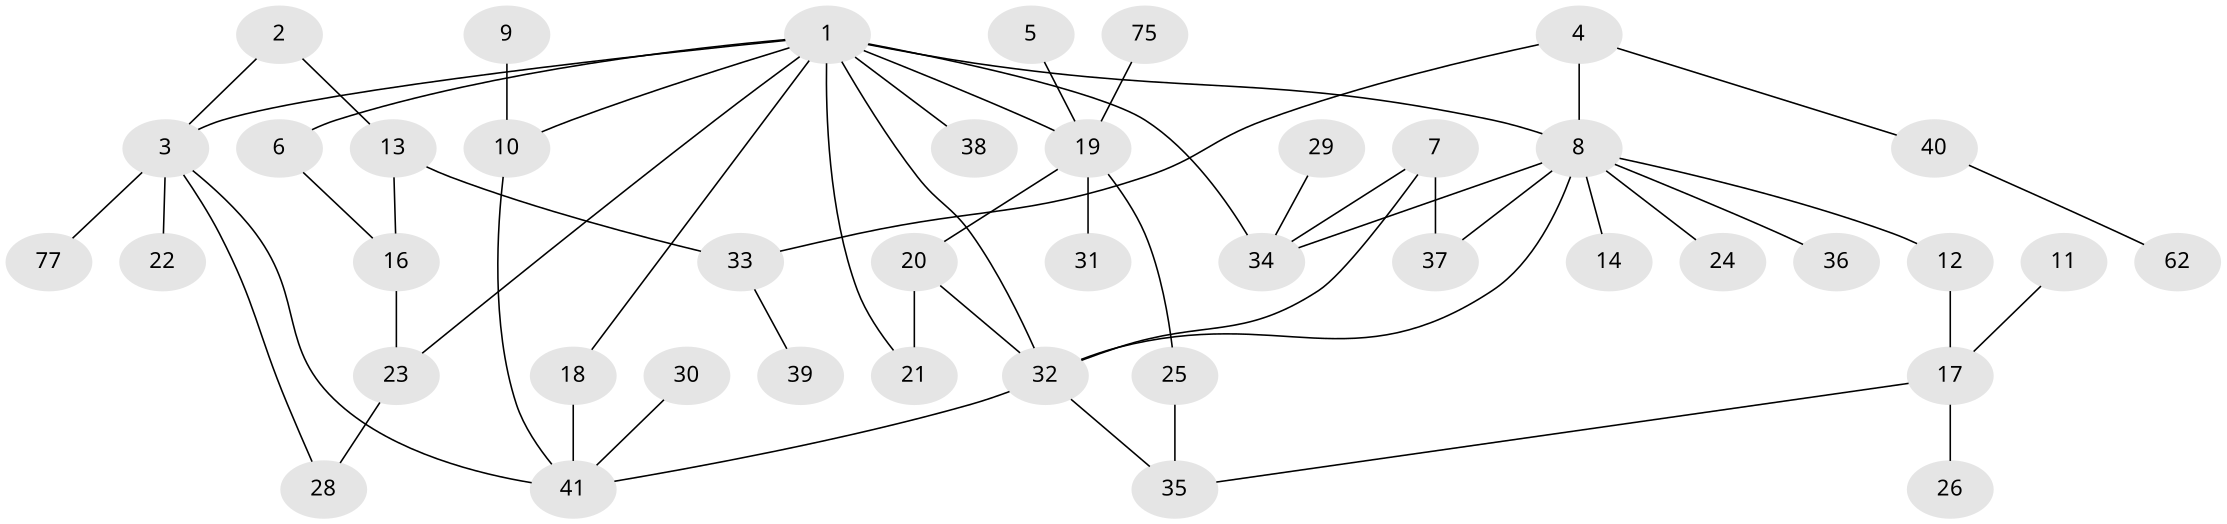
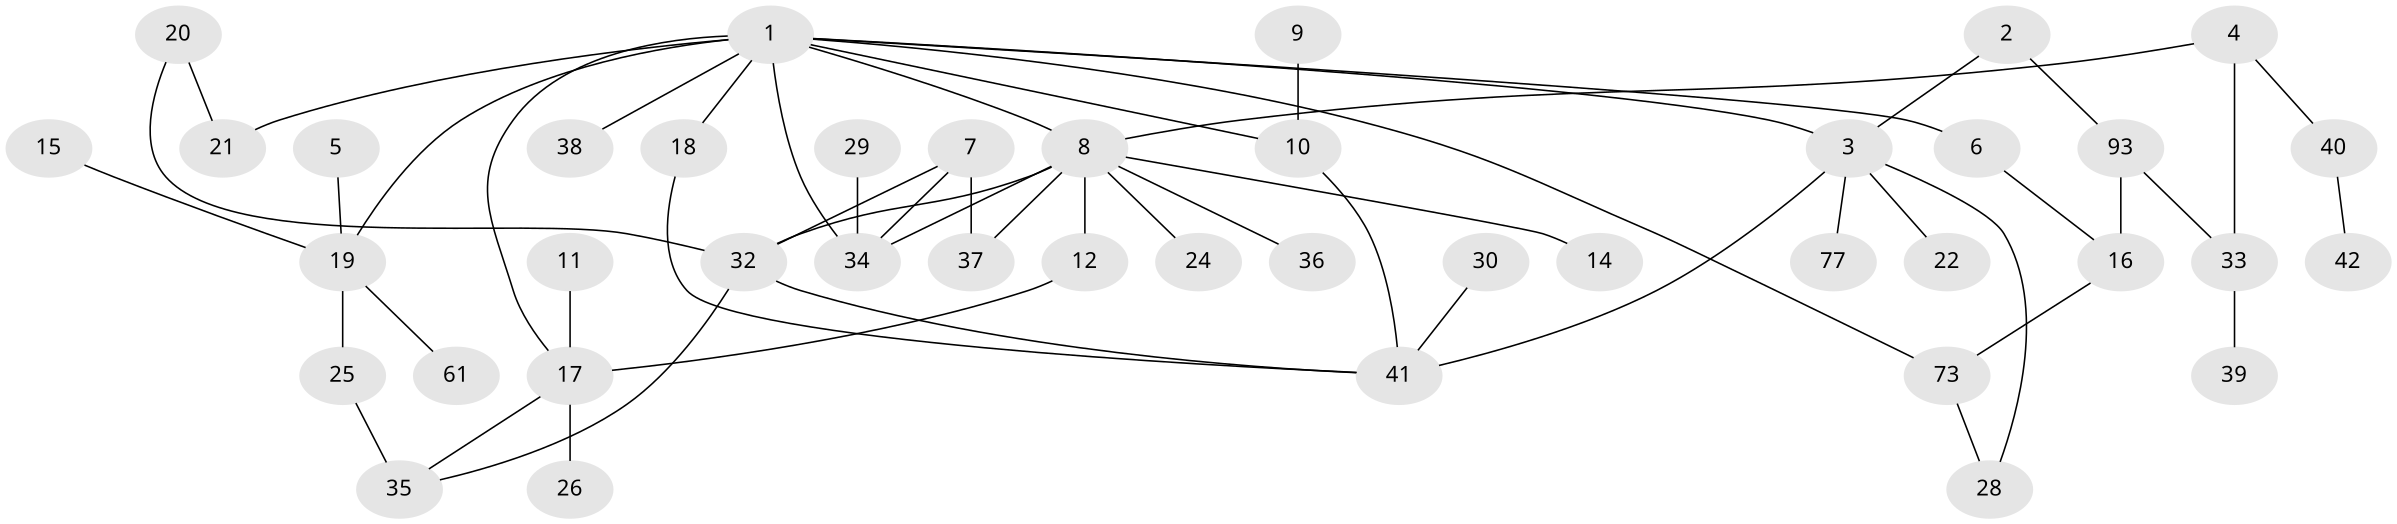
  graph {
    fontname="Noto Sans"
    node [color=gray90 fontname="Noto Sans" style=filled]
    edge [fontname="Noto Sans" weight=1.0]
    1
    3
    6
    8
    10
    17
    18
    19
    21
-   23
+   23 [label=73]
    34
    38
    22
    n14 [label=77]
    28
    41
    16
    32
    12
    14
    24
    36
    37
    26
    35
    20
    25
-   31
+   31 [label=61]
    2
-   13
+   13 [label=93]
    33
    4
    40
    39
-   42 [label=62]
+   42
    5
    7
    9
    11
-   15 [label=75]
+   15
    29
    30
    1 -- 3
    1 -- 6
    1 -- 8
    1 -- 10
-   1 -- 32
+   1 -- 17
    1 -- 18
    1 -- 19
    1 -- 21
    1 -- 23
    1 -- 34
    1 -- 38
    3 -- 22
    3 -- n14
    3 -- 28
    3 -- 41
    6 -- 16
    8 -- 34
    8 -- 32
    8 -- 12
    8 -- 14
    8 -- 24
    8 -- 36
    8 -- 37
    10 -- 41
    17 -- 26
    17 -- 35
    18 -- 41
-   19 -- 20
    19 -- 25
    19 -- 31
    23 -- 28
    16 -- 23
    32 -- 41
    32 -- 35
    12 -- 17
    20 -- 21
    20 -- 32
    25 -- 35 [weight=2.0]
    2 -- 3
    2 -- 13
    13 -- 16
    13 -- 33
    33 -- 39
    4 -- 8
    4 -- 33
    4 -- 40
    40 -- 42
    5 -- 19
    7 -- 34
    7 -- 32
    7 -- 37
    9 -- 10
    11 -- 17
    15 -- 19
    29 -- 34
    30 -- 41
  }
